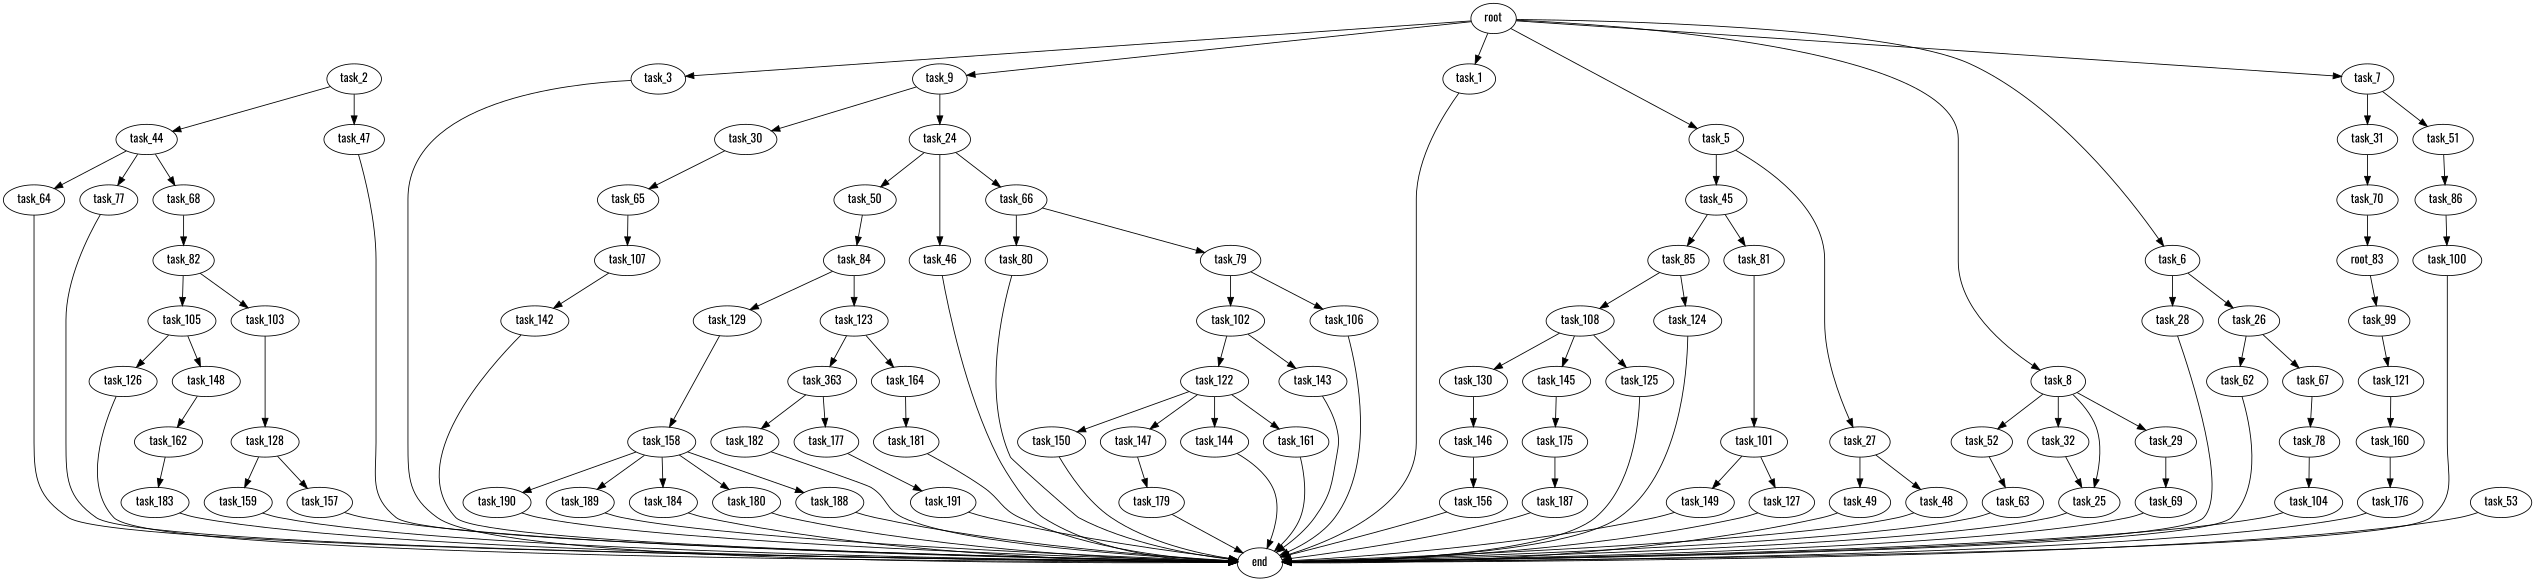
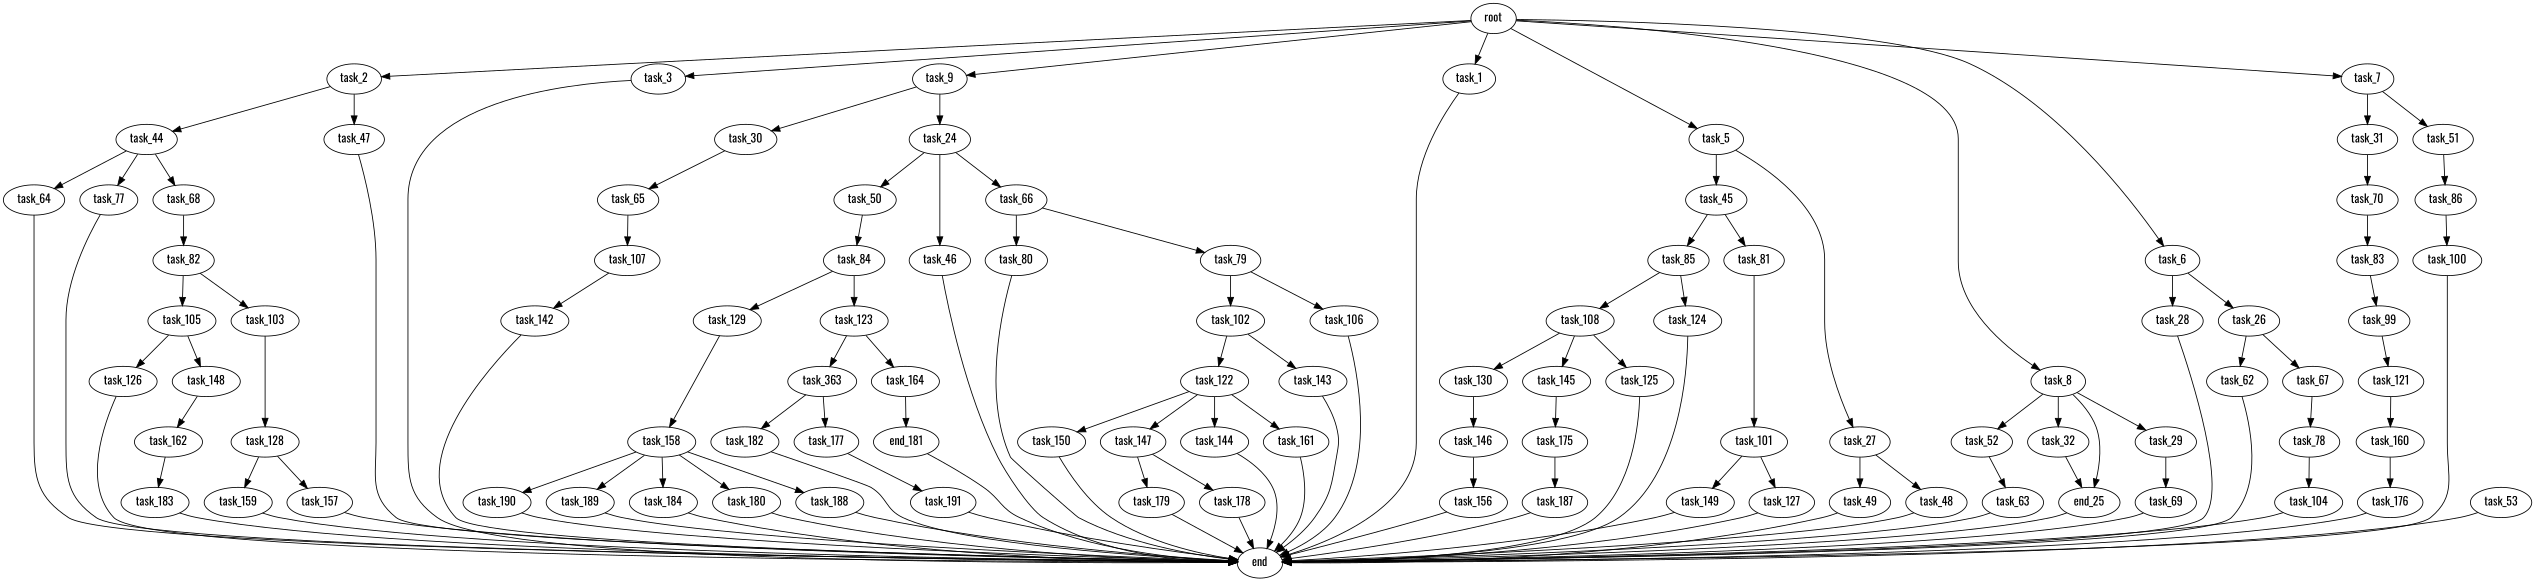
  digraph {
    fontname=Oswald
    node [fontname=Oswald]
    edge [fontname=Oswald]
    task_102
    task_122
    task_143
    task_150
    task_147
    task_144
    task_161
    end
    task_65
    task_107
    task_142
    task_176
    task_156
    task_162
    task_183
    task_149
    task_105
    task_126
    task_148
    task_182
    task_45
    task_85
    task_81
    task_108
    task_124
    task_101
    n27 [label=task_363]
    task_177
    task_191
    task_44
    task_64
    task_77
    task_68
    task_82
    task_179
+   task_178
    task_103
    task_128
    task_28
    task_50
    task_84
    task_129
    task_123
    task_127
    task_62
    task_49
-   task_181
+   task_181 [label=end_181]
    task_146
    task_159
    task_106
    task_121
    task_160
    task_190
    task_164
    task_52
    task_63
    task_2
    task_47
    task_67
    task_78
    task_104
    task_30
    task_31
    task_70
-   task_83 [label=root_83]
+   task_83
    task_130
    task_48
    task_145
    task_125
    task_80
    task_158
    task_189
    task_184
    task_180
    task_188
    task_100
    task_157
    task_24
    task_46
    task_66
    task_79
    task_3
    task_9
    task_32
-   task_25
+   task_25 [label=end_25]
    task_53
    task_86
    task_1
    task_26
    task_99
    task_69
    task_5
    task_27
    task_175
    task_8
    task_29
    task_187
    root
    task_6
    task_7
    task_51
    task_102 -> task_122
    task_102 -> task_143
    task_122 -> task_150
    task_122 -> task_147
    task_122 -> task_144
    task_122 -> task_161
    task_143 -> end
    task_150 -> end
    task_147 -> task_179
+   task_147 -> task_178
    task_144 -> end
    task_161 -> end
    task_65 -> task_107
    task_107 -> task_142
    task_142 -> end
    task_176 -> end
    task_156 -> end
    task_162 -> task_183
    task_183 -> end
    task_149 -> end
    task_105 -> task_126
    task_105 -> task_148
    task_126 -> end
    task_148 -> task_162
    task_182 -> end
    task_45 -> task_85
    task_45 -> task_81
    task_85 -> task_108
    task_85 -> task_124
    task_81 -> task_101
    task_108 -> task_130
    task_108 -> task_145
    task_108 -> task_125
    task_124 -> end
    task_101 -> task_149
    task_101 -> task_127
    n27 -> task_182
    n27 -> task_177
    task_177 -> task_191
    task_191 -> end
    task_44 -> task_64
    task_44 -> task_77
    task_44 -> task_68
    task_64 -> end
    task_77 -> end
    task_68 -> task_82
    task_82 -> task_105
    task_82 -> task_103
    task_179 -> end
+   task_178 -> end
    task_103 -> task_128
    task_128 -> task_159
    task_128 -> task_157
    task_28 -> end
    task_50 -> task_84
    task_84 -> task_129
    task_84 -> task_123
    task_129 -> task_158
    task_123 -> n27
    task_123 -> task_164
    task_127 -> end
    task_62 -> end
    task_49 -> end
    task_181 -> end
    task_146 -> task_156
    task_159 -> end
    task_106 -> end
    task_121 -> task_160
    task_160 -> task_176
    task_190 -> end
    task_164 -> task_181
    task_52 -> task_63
    task_63 -> end
    task_2 -> task_44
    task_2 -> task_47
    task_47 -> end
    task_67 -> task_78
    task_78 -> task_104
    task_104 -> end
    task_30 -> task_65
    task_31 -> task_70
    task_70 -> task_83
    task_83 -> task_99
    task_130 -> task_146
    task_48 -> end
    task_145 -> task_175
    task_125 -> end
    task_80 -> end
    task_158 -> task_190
    task_158 -> task_189
    task_158 -> task_184
    task_158 -> task_180
    task_158 -> task_188
    task_189 -> end
    task_184 -> end
    task_180 -> end
    task_188 -> end
    task_100 -> end
    task_157 -> end
    task_24 -> task_50
    task_24 -> task_46
    task_24 -> task_66
    task_46 -> end
    task_66 -> task_80
    task_66 -> task_79
    task_79 -> task_102
    task_79 -> task_106
    task_3 -> end
    task_9 -> task_30
    task_9 -> task_24
    task_32 -> task_25
    task_25 -> end
    task_53 -> end
    task_86 -> task_100
    task_1 -> end
    task_26 -> task_62
    task_26 -> task_67
    task_99 -> task_121
    task_69 -> end
    task_5 -> task_45
    task_5 -> task_27
    task_27 -> task_49
    task_27 -> task_48
    task_175 -> task_187
    task_8 -> task_52
    task_8 -> task_32
    task_8 -> task_25
    task_8 -> task_29
    task_29 -> task_69
    task_187 -> end
+   root -> task_2
    root -> task_3
    root -> task_9
    root -> task_1
    root -> task_5
    root -> task_8
    root -> task_6
    root -> task_7
    task_6 -> task_28
    task_6 -> task_26
    task_7 -> task_31
    task_7 -> task_51
    task_51 -> task_86
  }
